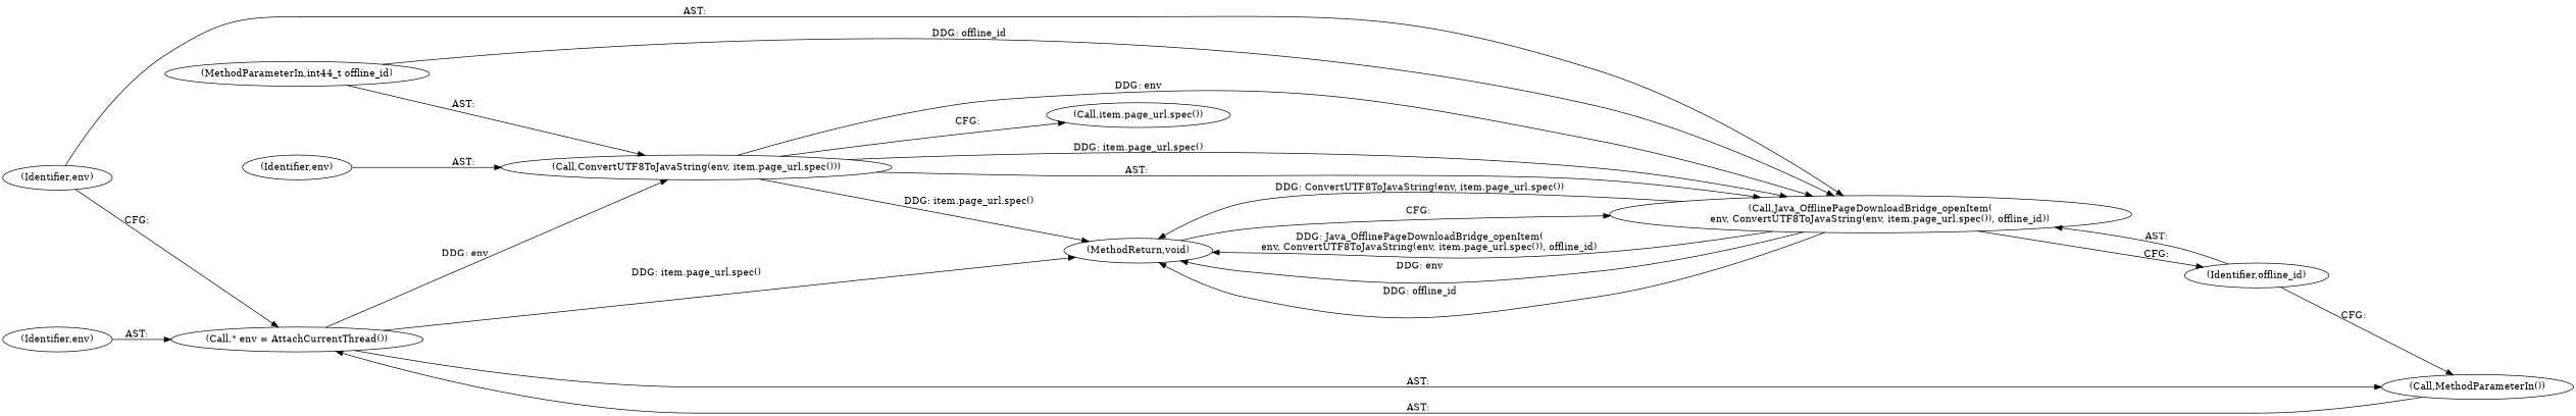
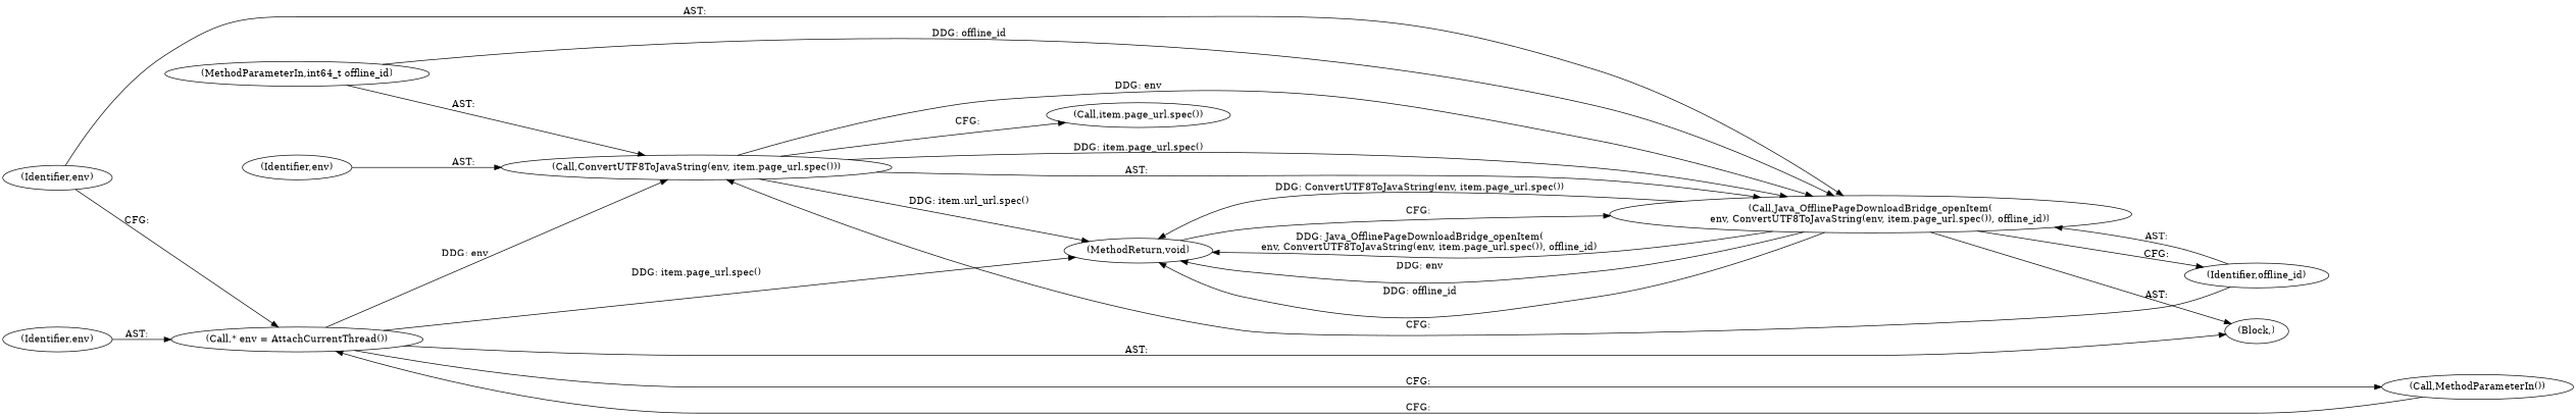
  digraph {
    rankdir=LR
    n1 [label="(Call,* env = AttachCurrentThread())"]
    n2 [label="(Call,ConvertUTF8ToJavaString(env, item.page_url.spec()))"]
    n3 [label="(Call,MethodParameterIn())"]
    n4 [label="(MethodReturn,void)"]
+   n5 [label="(Block,)"]
    n6 [label="(Call,Java_OfflinePageDownloadBridge_openItem(\n      env, ConvertUTF8ToJavaString(env, item.page_url.spec()), offline_id))"]
    n7 [label="(Call,item.page_url.spec())"]
    n8 [label="(Identifier,offline_id)"]
    n9 [label="(Identifier,env)"]
    n10 [label="(Identifier,env)"]
-   n11 [label="(MethodParameterIn,int44_t offline_id)"]
+   n11 [label="(MethodParameterIn,int64_t offline_id)"]
    n12 [label="(Identifier,env)"]
    n1 -> n2 [label="DDG: env"]
-   n1 -> n3 [label="AST: "]
+   n1 -> n3 [label="CFG: "]
    n1 -> n4 [label="DDG: item.page_url.spec()"]
-   n2 -> n4 [label="DDG: item.page_url.spec()"]
+   n1 -> n5 [label="AST: "]
+   n2 -> n4 [label="DDG: item.url_url.spec()"]
    n2 -> n6 [label="AST: "]
    n2 -> n6 [label="DDG: env"]
    n2 -> n6 [label="DDG: item.page_url.spec()"]
    n2 -> n7 [label="CFG: "]
-   n3 -> n1 [label="AST: "]
+   n3 -> n1 [label="CFG: "]
    n4 -> n6 [label="CFG: "]
    n6 -> n4 [label="DDG: Java_OfflinePageDownloadBridge_openItem(\n      env, ConvertUTF8ToJavaString(env, item.page_url.spec()), offline_id)"]
    n6 -> n4 [label="DDG: env"]
    n6 -> n4 [label="DDG: offline_id"]
    n6 -> n4 [label="DDG: ConvertUTF8ToJavaString(env, item.page_url.spec())"]
+   n6 -> n5 [label="AST: "]
    n6 -> n8 [label="CFG: "]
-   n8 -> n3 [label="CFG: "]
+   n8 -> n2 [label="CFG: "]
    n8 -> n6 [label="AST: "]
    n9 -> n2 [label="AST: "]
    n10 -> n1 [label="CFG: "]
    n10 -> n6 [label="AST: "]
    n11 -> n2 [label="AST: "]
    n11 -> n6 [label="DDG: offline_id"]
    n12 -> n1 [label="AST: "]
  }
